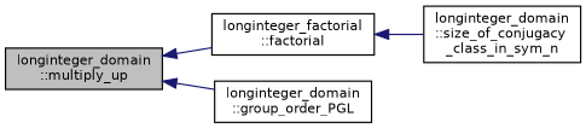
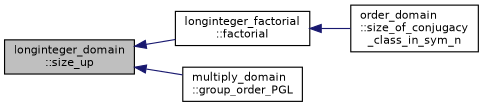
  digraph {
    rankdir=LR
    node [color=black fillcolor=white fontname=Helvetica fontsize=10 shape=record style=filled]
    edge [color=midnightblue dir=back fontname=Helvetica fontsize=10 labelfontname=Helvetica labelfontsize=10 style=solid]
-   n1 [fillcolor=grey75 fontcolor=black height=0.2 label="longinteger_domain\l::multiply_up" width=0.4]
+   n1 [fillcolor=grey75 fontcolor=black height=0.2 label="longinteger_domain\l::size_up" width=0.4]
    n2 [height=0.2 label="longinteger_factorial\l::factorial" width=0.4]
-   n3 [height=0.2 label="longinteger_domain\l::group_order_PGL" width=0.4]
-   n4 [height=0.2 label="longinteger_domain\l::size_of_conjugacy\l_class_in_sym_n" width=0.4]
+   n3 [height=0.2 label="multiply_domain\l::group_order_PGL" width=0.4]
+   n4 [height=0.2 label="order_domain\l::size_of_conjugacy\l_class_in_sym_n" width=0.4]
    n1 -> n2
    n1 -> n3
    n2 -> n4
  }
